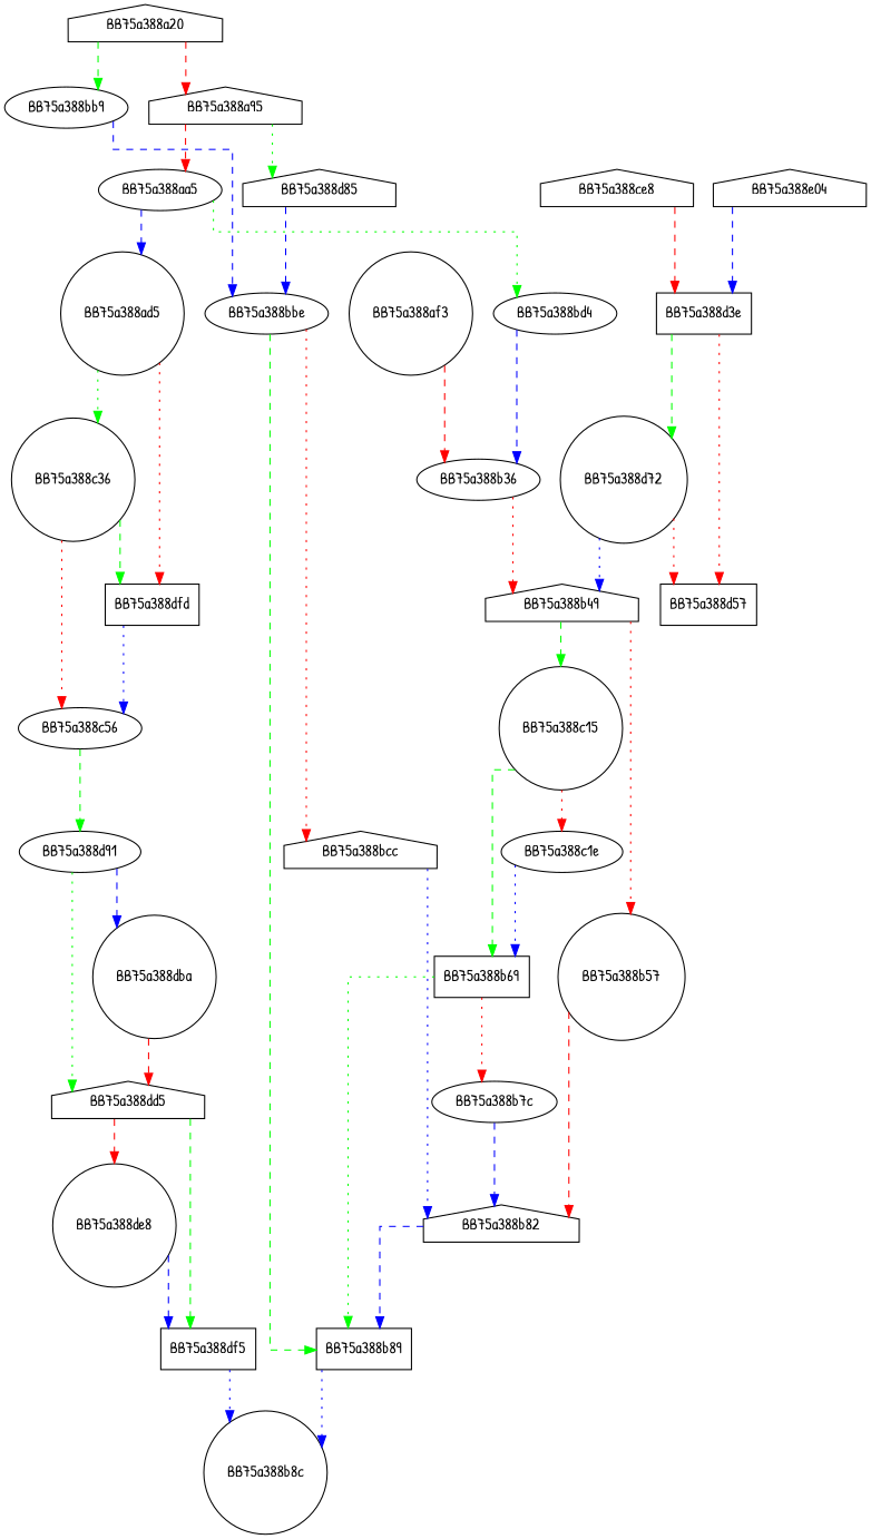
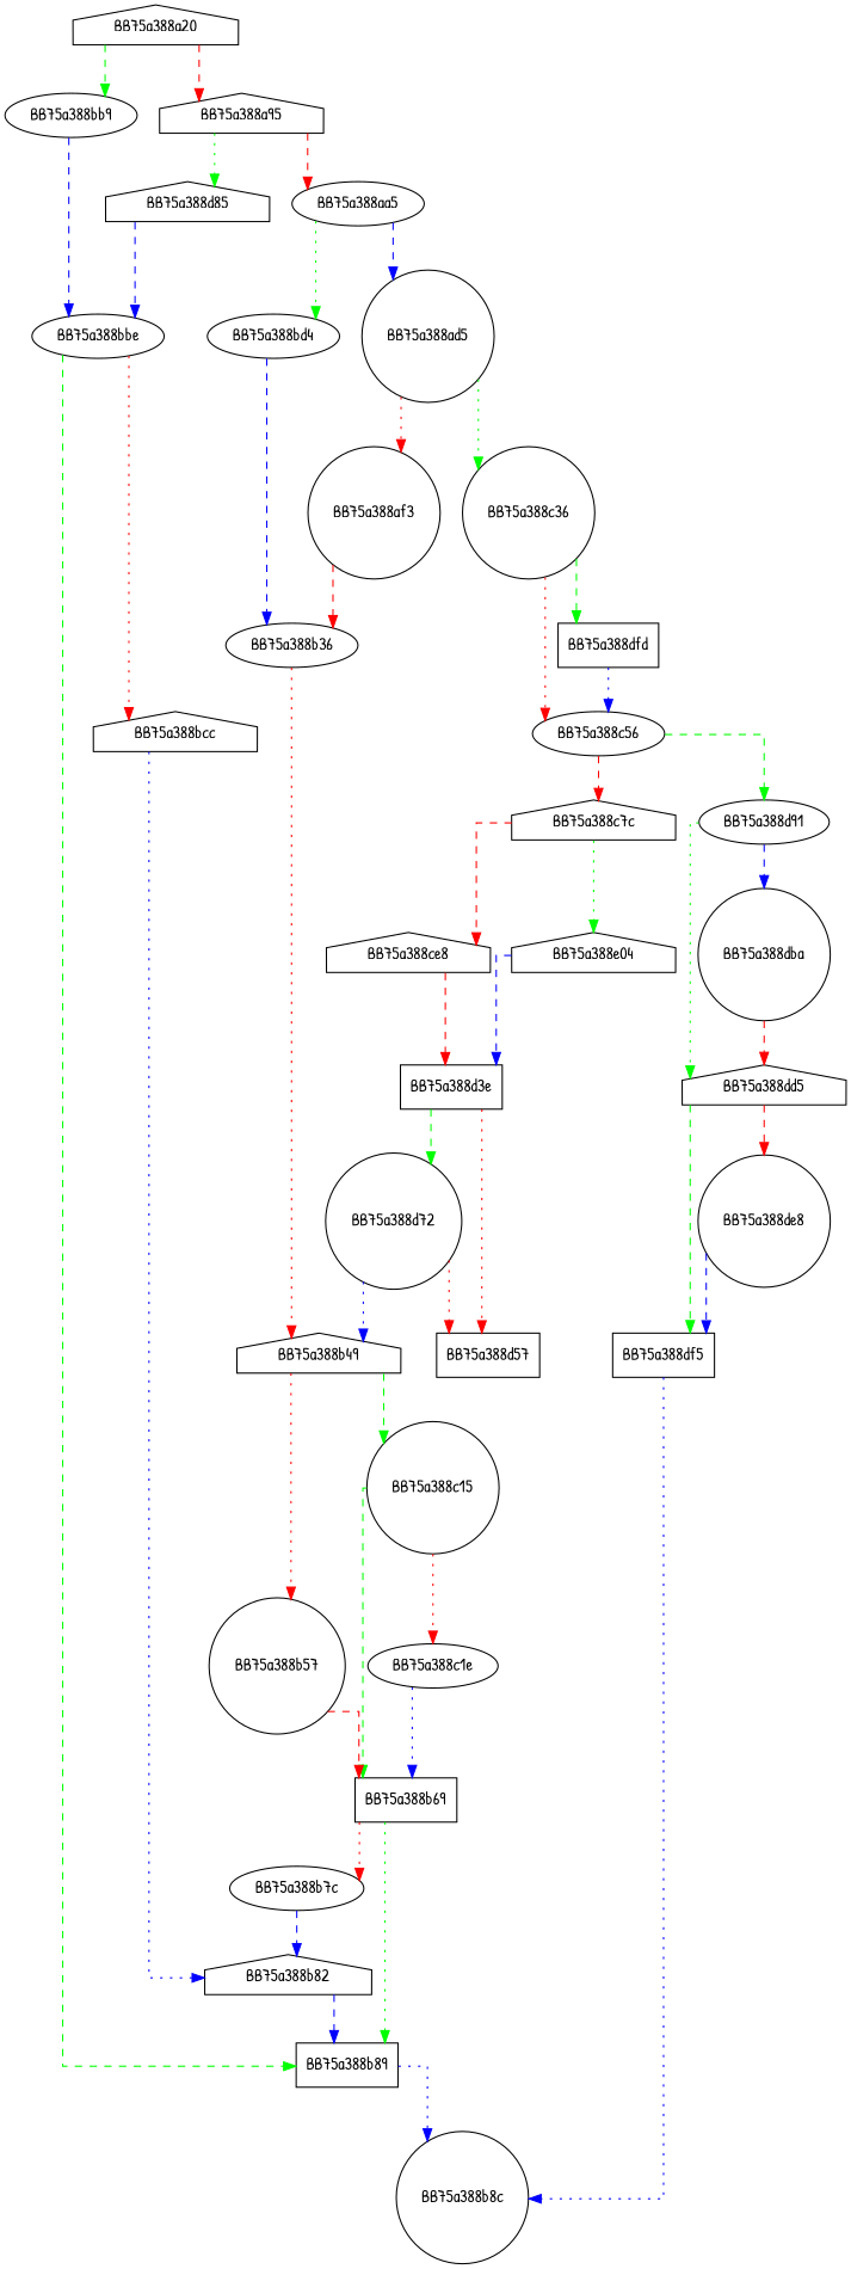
  digraph {
    fontname="Patrick Hand"
    splines=ortho
    node [fontname="Patrick Hand" shape=house]
    edge [color=red fontname="Patrick Hand" style=dashed]
    BB75a388bb9 [shape=ellipse]
    BB75a388a20
    BB75a388a95
    BB75a388bbe [shape=ellipse]
    BB75a388d85
    BB75a388aa5 [shape=ellipse]
    BB75a388b89 [shape=box]
    BB75a388bcc
    BB75a388bd4 [shape=ellipse]
    BB75a388ad5 [shape=circle]
    BB75a388b36 [shape=ellipse]
    BB75a388c36 [shape=circle]
    BB75a388af3 [shape=circle]
    BB75a388b49
    BB75a388dfd [shape=box]
    BB75a388c56 [shape=ellipse]
    BB75a388d91 [shape=ellipse]
+   BB75a388c7c
    BB75a388c15 [shape=circle]
    BB75a388b57 [shape=circle]
    BB75a388b69 [shape=box]
    BB75a388c1e [shape=ellipse]
    BB75a388b7c [shape=ellipse]
    BB75a388b8c [shape=circle]
    BB75a388b82
    BB75a388dd5
    BB75a388dba [shape=circle]
    BB75a388e04
    BB75a388ce8
    BB75a388df5 [shape=box]
    BB75a388de8 [shape=circle]
    BB75a388d3e [shape=box]
    BB75a388d72 [shape=circle]
    BB75a388d57 [shape=box]
    BB75a388bb9 -> BB75a388bbe [color=blue]
    BB75a388a20 -> BB75a388bb9 [color=green]
    BB75a388a20 -> BB75a388a95
    BB75a388a95 -> BB75a388d85 [color=green style=dotted]
    BB75a388a95 -> BB75a388aa5
    BB75a388bbe -> BB75a388b89 [color=green]
    BB75a388bbe -> BB75a388bcc [style=dotted]
    BB75a388d85 -> BB75a388bbe [color=blue]
    BB75a388aa5 -> BB75a388bd4 [color=green style=dotted]
    BB75a388aa5 -> BB75a388ad5 [color=blue]
    BB75a388b89 -> BB75a388b8c [color=blue style=dotted]
    BB75a388bcc -> BB75a388b82 [color=blue style=dotted]
    BB75a388bd4 -> BB75a388b36 [color=blue]
    BB75a388ad5 -> BB75a388c36 [color=green style=dotted]
-   BB75a388ad5 -> BB75a388dfd [style=dotted]
+   BB75a388ad5 -> BB75a388af3 [style=dotted]
    BB75a388b36 -> BB75a388b49 [style=dotted]
    BB75a388c36 -> BB75a388dfd [color=green]
    BB75a388c36 -> BB75a388c56 [style=dotted]
    BB75a388af3 -> BB75a388b36
    BB75a388b49 -> BB75a388c15 [color=green]
    BB75a388b49 -> BB75a388b57 [style=dotted]
    BB75a388dfd -> BB75a388c56 [color=blue style=dotted]
    BB75a388c56 -> BB75a388d91 [color=green]
+   BB75a388c56 -> BB75a388c7c
    BB75a388d91 -> BB75a388dd5 [color=green style=dotted]
    BB75a388d91 -> BB75a388dba [color=blue]
+   BB75a388c7c -> BB75a388e04 [color=green style=dotted]
+   BB75a388c7c -> BB75a388ce8
    BB75a388c15 -> BB75a388b69 [color=green]
    BB75a388c15 -> BB75a388c1e [style=dotted]
-   BB75a388b57 -> BB75a388b82
+   BB75a388b57 -> BB75a388b69
    BB75a388b69 -> BB75a388b89 [color=green style=dotted]
    BB75a388b69 -> BB75a388b7c [style=dotted]
    BB75a388c1e -> BB75a388b69 [color=blue style=dotted]
    BB75a388b7c -> BB75a388b82 [color=blue]
    BB75a388b82 -> BB75a388b89 [color=blue]
    BB75a388dd5 -> BB75a388df5 [color=green]
    BB75a388dd5 -> BB75a388de8
    BB75a388dba -> BB75a388dd5
    BB75a388e04 -> BB75a388d3e [color=blue]
    BB75a388ce8 -> BB75a388d3e
    BB75a388df5 -> BB75a388b8c [color=blue style=dotted]
    BB75a388de8 -> BB75a388df5 [color=blue]
    BB75a388d3e -> BB75a388d72 [color=green]
    BB75a388d3e -> BB75a388d57 [style=dotted]
    BB75a388d72 -> BB75a388b49 [color=blue style=dotted]
    BB75a388d72 -> BB75a388d57 [style=dotted]
  }
